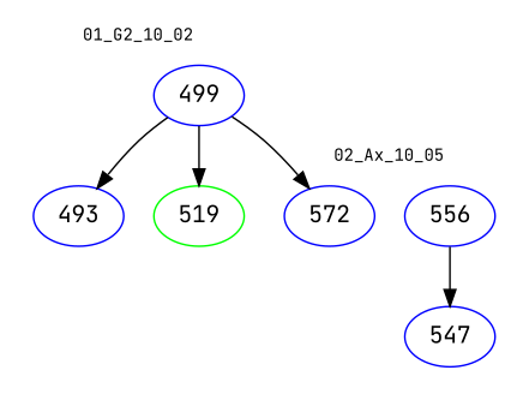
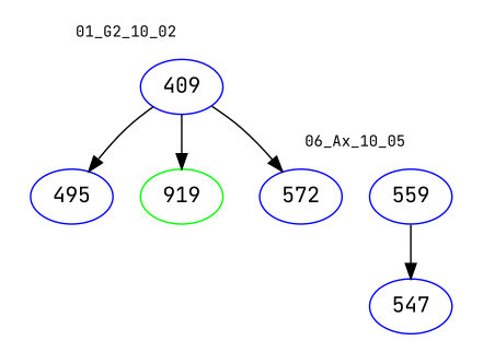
  digraph {
    fontname="JetBrains Mono"
    node [color=blue fontname="JetBrains Mono"]
    edge [color=black fontname="JetBrains Mono"]
-   n1 [label=556]
+   n1 [label=559]
    n2 [label=547]
    n3 [label=572]
-   n4 [label=499]
-   n5 [label=493]
-   n6 [color=green label=519]
+   n4 [label=409]
+   n5 [label=495]
+   n6 [color=green label=919]
    subgraph cluster_1 {
      color=white
      fontsize=10
-     label="02_Ax_10_05"
+     label="06_Ax_10_05"
      n1
      n2
      n3
    }
    subgraph cluster_2 {
      color=white
      fontsize=10
      label="01_G2_10_02"
      n4
      n5
      n6
    }
    n1 -> n2
    n4 -> n3
    n4 -> n5
    n4 -> n6
  }
